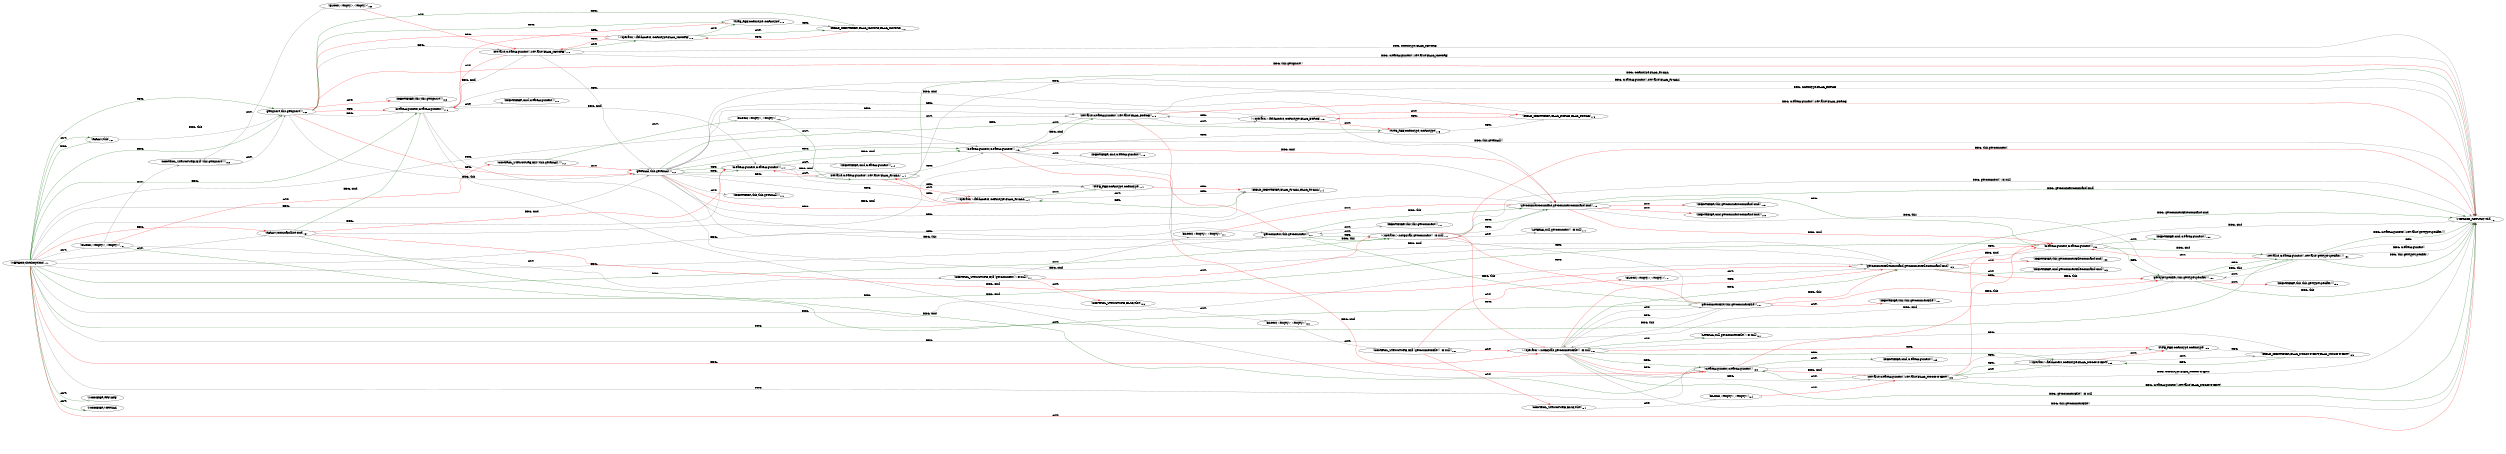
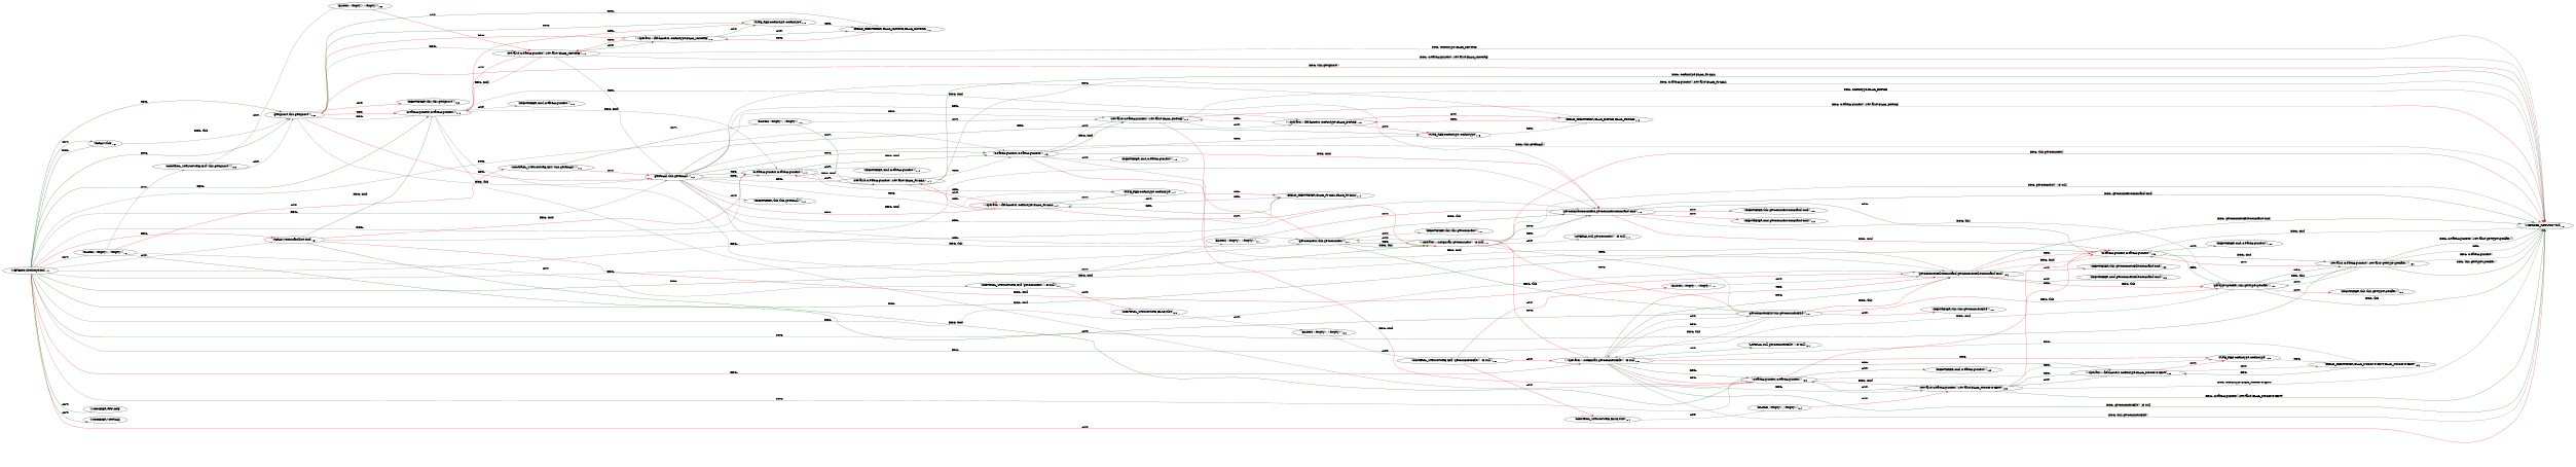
  digraph {
    rankdir=LR
    edge [arrowhead=normal color=gray40]
    n1 [label=<(METHOD,checkOptions)<SUB>147</SUB>>]
    n2 [label=<(PARAM,this)<SUB>167</SUB>>]
    n3 [label=<(PARAM,Commandline cmd)<SUB>167</SUB>>]
    n4 [label=<(BLOCK,&lt;empty&gt;,&lt;empty&gt;)<SUB>167</SUB>>]
    n5 [label=<(getIgnore,this.getIgnore())<SUB>168</SUB>>]
    n6 [label=<(createArgument,createArgument())<SUB>170</SUB>>]
    n7 [label=<(getRmAll,this.getRmAll())<SUB>172</SUB>>]
    n8 [label=<(createArgument,createArgument())<SUB>174</SUB>>]
    n9 [label=<(createArgument,createArgument())<SUB>175</SUB>>]
    n10 [label=<(&lt;operator&gt;.notEquals,getComment() != null)<SUB>177</SUB>>]
    n11 [label=<(getComment,this.getComment())<SUB>177</SUB>>]
    n12 [label=<(getCommentCommand,getCommentCommand(cmd))<SUB>179</SUB>>]
    n13 [label=<(&lt;operator&gt;.notEquals,getCommentFile() != null)<SUB>181</SUB>>]
    n14 [label=<(getCommentFile,this.getCommentFile())<SUB>181</SUB>>]
    n15 [label=<(getCommentFileCommand,getCommentFileCommand(cmd))<SUB>183</SUB>>]
    n16 [label=<(createArgument,createArgument())<SUB>185</SUB>>]
    n17 [label=<(createArgument,createArgument())<SUB>190</SUB>>]
    n18 [label=<(getTypeSpecifier,this.getTypeSpecifier())<SUB>190</SUB>>]
    n19 [label=<(MODIFIER,PRIVATE)>]
    n20 [label=<(MODIFIER,VIRTUAL)>]
    n21 [label=<(METHOD_RETURN,void)<SUB>167</SUB>>]
    n22 [label=<(CONTROL_STRUCTURE,IF,if (this.getIgnore()))<SUB>168</SUB>>]
    n23 [label=<(CONTROL_STRUCTURE,IF,if (this.getRmAll()))<SUB>172</SUB>>]
    n24 [label=<(CONTROL_STRUCTURE,IF,if (getComment() != null))<SUB>177</SUB>>]
    n25 [label=<(setValue,createArgument().setValue(getTypeSpecifier()))<SUB>190</SUB>>]
    n26 [label=<(IDENTIFIER,this,this.getIgnore())<SUB>168</SUB>>]
    n27 [label=<(setValue,createArgument().setValue(FLAG_IGNORE))<SUB>170</SUB>>]
    n28 [label=<(&lt;operator&gt;.fieldAccess,CCRmtype.FLAG_IGNORE)<SUB>170</SUB>>]
    n29 [label=<(TYPE_REF,CCRmtype,CCRmtype)<SUB>170</SUB>>]
    n30 [label=<(FIELD_IDENTIFIER,FLAG_IGNORE,FLAG_IGNORE)<SUB>170</SUB>>]
    n31 [label=<(IDENTIFIER,cmd,createArgument())<SUB>170</SUB>>]
    n32 [label=<(IDENTIFIER,this,this.getRmAll())<SUB>172</SUB>>]
    n33 [label=<(setValue,createArgument().setValue(FLAG_RMALL))<SUB>174</SUB>>]
    n34 [label=<(&lt;operator&gt;.fieldAccess,CCRmtype.FLAG_RMALL)<SUB>174</SUB>>]
    n35 [label=<(TYPE_REF,CCRmtype,CCRmtype)<SUB>174</SUB>>]
    n36 [label=<(FIELD_IDENTIFIER,FLAG_RMALL,FLAG_RMALL)<SUB>174</SUB>>]
    n37 [label=<(setValue,createArgument().setValue(FLAG_FORCE))<SUB>175</SUB>>]
    n38 [label=<(&lt;operator&gt;.fieldAccess,CCRmtype.FLAG_FORCE)<SUB>175</SUB>>]
    n39 [label=<(TYPE_REF,CCRmtype,CCRmtype)<SUB>175</SUB>>]
    n40 [label=<(FIELD_IDENTIFIER,FLAG_FORCE,FLAG_FORCE)<SUB>175</SUB>>]
    n41 [label=<(IDENTIFIER,cmd,createArgument())<SUB>174</SUB>>]
    n42 [label=<(IDENTIFIER,cmd,createArgument())<SUB>175</SUB>>]
    n43 [label=<(LITERAL,null,getComment() != null)<SUB>177</SUB>>]
    n44 [label=<(IDENTIFIER,this,this.getComment())<SUB>177</SUB>>]
    n45 [label=<(IDENTIFIER,this,getCommentCommand(cmd))<SUB>179</SUB>>]
    n46 [label=<(IDENTIFIER,cmd,getCommentCommand(cmd))<SUB>179</SUB>>]
    n47 [label=<(LITERAL,null,getCommentFile() != null)<SUB>181</SUB>>]
    n48 [label=<(setValue,createArgument().setValue(FLAG_NOCOMMENT))<SUB>185</SUB>>]
    n49 [label=<(&lt;operator&gt;.fieldAccess,CCRmtype.FLAG_NOCOMMENT)<SUB>185</SUB>>]
    n50 [label=<(TYPE_REF,CCRmtype,CCRmtype)<SUB>185</SUB>>]
    n51 [label=<(FIELD_IDENTIFIER,FLAG_NOCOMMENT,FLAG_NOCOMMENT)<SUB>185</SUB>>]
    n52 [label=<(IDENTIFIER,this,this.getCommentFile())<SUB>181</SUB>>]
    n53 [label=<(IDENTIFIER,this,getCommentFileCommand(cmd))<SUB>183</SUB>>]
    n54 [label=<(IDENTIFIER,cmd,getCommentFileCommand(cmd))<SUB>183</SUB>>]
    n55 [label=<(IDENTIFIER,cmd,createArgument())<SUB>185</SUB>>]
    n56 [label=<(IDENTIFIER,cmd,createArgument())<SUB>190</SUB>>]
    n57 [label=<(IDENTIFIER,this,this.getTypeSpecifier())<SUB>190</SUB>>]
    n58 [label=<(BLOCK,&lt;empty&gt;,&lt;empty&gt;)<SUB>168</SUB>>]
    n59 [label=<(BLOCK,&lt;empty&gt;,&lt;empty&gt;)<SUB>172</SUB>>]
    n60 [label=<(BLOCK,&lt;empty&gt;,&lt;empty&gt;)<SUB>177</SUB>>]
    n61 [label=<(CONTROL_STRUCTURE,ELSE,else)<SUB>180</SUB>>]
    n62 [label=<(BLOCK,&lt;empty&gt;,&lt;empty&gt;)<SUB>180</SUB>>]
    n63 [label=<(CONTROL_STRUCTURE,IF,if (getCommentFile() != null))<SUB>181</SUB>>]
    n64 [label=<(BLOCK,&lt;empty&gt;,&lt;empty&gt;)<SUB>181</SUB>>]
    n65 [label=<(CONTROL_STRUCTURE,ELSE,else)<SUB>184</SUB>>]
    n66 [label=<(BLOCK,&lt;empty&gt;,&lt;empty&gt;)<SUB>184</SUB>>]
    n1 -> n2 [color=darkgreen label="AST: "]
    n1 -> n2 [arrowhead=odot color=darkgreen label="DDG: "]
    n1 -> n3 [arrowhead=odot label="AST: "]
    n1 -> n3 [arrowhead=vee color=red label="DDG: "]
    n1 -> n4 [arrowhead=odot label="AST: "]
    n1 -> n5 [color=darkgreen label="CFG: "]
    n1 -> n5 [color=darkgreen label="DDG: "]
    n1 -> n6 [color=darkgreen label="DDG: "]
    n1 -> n7 [label="DDG: "]
    n1 -> n8 [arrowhead=vee label="DDG: "]
    n1 -> n9 [label="DDG: "]
    n1 -> n10 [color=darkgreen label="DDG: "]
    n1 -> n11 [arrowhead=odot label="DDG: "]
    n1 -> n12 [arrowhead=vee label="DDG: "]
    n1 -> n13 [arrowhead=vee color=red label="DDG: "]
    n1 -> n14 [arrowhead=odot color=darkgreen label="DDG: "]
    n1 -> n15 [label="DDG: "]
    n1 -> n16 [arrowhead=odot label="DDG: "]
    n1 -> n17 [arrowhead=odot color=darkgreen label="DDG: "]
    n1 -> n18 [arrowhead=odot label="DDG: "]
    n1 -> n19 [arrowhead=odot color=darkgreen label="AST: "]
    n1 -> n20 [color=darkgreen label="AST: "]
    n1 -> n21 [arrowhead=vee color=red label="AST: "]
    n2 -> n5 [arrowhead=vee label="DDG: this"]
    n3 -> n6 [arrowhead=odot color=darkgreen label="DDG: cmd"]
    n3 -> n8 [color=red label="DDG: cmd"]
    n3 -> n12 [arrowhead=vee label="DDG: cmd"]
    n3 -> n15 [color=red label="DDG: cmd"]
    n3 -> n16 [arrowhead=odot color=darkgreen label="DDG: cmd"]
    n4 -> n22 [arrowhead=vee label="AST: "]
    n4 -> n23 [arrowhead=vee color=red label="AST: "]
    n4 -> n24 [label="AST: "]
    n4 -> n25 [arrowhead=odot color=darkgreen label="AST: "]
    n5 -> n6 [color=red label="CFG: "]
    n5 -> n6 [arrowhead=odot label="CDG: "]
    n5 -> n7 [color=red label="CFG: "]
    n5 -> n7 [arrowhead=vee label="DDG: this"]
    n5 -> n21 [arrowhead=vee color=red label="DDG: this.getIgnore()"]
    n5 -> n26 [color=red label="AST: "]
    n5 -> n27 [arrowhead=vee label="CDG: "]
    n5 -> n28 [arrowhead=odot color=red label="CDG: "]
    n5 -> n29 [arrowhead=vee color=darkgreen label="CDG: "]
    n5 -> n30 [arrowhead=odot color=darkgreen label="CDG: "]
    n6 -> n8 [label="DDG: cmd"]
    n6 -> n12 [label="DDG: cmd"]
    n6 -> n15 [label="DDG: cmd"]
    n6 -> n16 [arrowhead=vee label="DDG: cmd"]
    n6 -> n27 [arrowhead=odot label="DDG: cmd"]
    n6 -> n29 [arrowhead=odot color=red label="CFG: "]
    n6 -> n31 [label="AST: "]
    n7 -> n8 [arrowhead=odot color=darkgreen label="CFG: "]
    n7 -> n8 [arrowhead=vee color=darkgreen label="CDG: "]
    n7 -> n9 [color=darkgreen label="CDG: "]
    n7 -> n11 [arrowhead=vee label="CFG: "]
    n7 -> n11 [arrowhead=vee label="DDG: this"]
    n7 -> n21 [label="DDG: this.getRmAll()"]
    n7 -> n32 [arrowhead=vee label="AST: "]
    n7 -> n33 [arrowhead=odot label="CDG: "]
    n7 -> n34 [arrowhead=odot color=red label="CDG: "]
    n7 -> n35 [arrowhead=vee label="CDG: "]
    n7 -> n36 [label="CDG: "]
    n7 -> n37 [arrowhead=vee label="CDG: "]
    n7 -> n38 [label="CDG: "]
    n7 -> n39 [arrowhead=vee color=darkgreen label="CDG: "]
    n7 -> n40 [arrowhead=odot label="CDG: "]
    n8 -> n9 [arrowhead=vee color=darkgreen label="DDG: cmd"]
    n8 -> n33 [arrowhead=odot label="DDG: cmd"]
    n8 -> n35 [label="CFG: "]
    n8 -> n41 [arrowhead=odot label="AST: "]
    n9 -> n12 [color=red label="DDG: cmd"]
    n9 -> n15 [arrowhead=odot label="DDG: cmd"]
    n9 -> n16 [arrowhead=odot color=red label="DDG: cmd"]
    n9 -> n37 [color=darkgreen label="DDG: cmd"]
    n9 -> n39 [label="CFG: "]
    n9 -> n42 [arrowhead=odot label="AST: "]
    n10 -> n11 [arrowhead=vee label="AST: "]
    n10 -> n12 [arrowhead=vee label="CFG: "]
    n10 -> n12 [color=darkgreen label="CDG: "]
    n10 -> n13 [arrowhead=odot color=red label="CDG: "]
    n10 -> n14 [arrowhead=odot label="CFG: "]
    n10 -> n14 [arrowhead=odot color=red label="CDG: "]
    n10 -> n21 [color=red label="DDG: this.getComment()"]
    n10 -> n21 [label="DDG: getComment() != null"]
    n10 -> n43 [label="AST: "]
    n11 -> n10 [arrowhead=odot color=darkgreen label="CFG: "]
    n11 -> n10 [arrowhead=vee color=darkgreen label="DDG: this"]
    n11 -> n12 [color=darkgreen label="DDG: this"]
    n11 -> n14 [arrowhead=odot color=darkgreen label="DDG: this"]
    n11 -> n44 [arrowhead=vee label="AST: "]
    n12 -> n17 [arrowhead=odot color=darkgreen label="CFG: "]
    n12 -> n17 [arrowhead=vee color=red label="DDG: cmd"]
    n12 -> n18 [arrowhead=odot label="DDG: this"]
    n12 -> n21 [color=darkgreen label="DDG: getCommentCommand(cmd)"]
    n12 -> n45 [arrowhead=vee color=red label="AST: "]
    n12 -> n46 [color=red label="AST: "]
    n13 -> n14 [label="AST: "]
    n13 -> n15 [arrowhead=vee color=red label="CFG: "]
    n13 -> n15 [color=darkgreen label="CDG: "]
    n13 -> n16 [color=red label="CFG: "]
    n13 -> n16 [arrowhead=vee color=darkgreen label="CDG: "]
    n13 -> n21 [label="DDG: this.getCommentFile()"]
    n13 -> n21 [arrowhead=vee color=darkgreen label="DDG: getCommentFile() != null"]
    n13 -> n47 [color=darkgreen label="AST: "]
    n13 -> n48 [label="CDG: "]
    n13 -> n49 [arrowhead=vee color=darkgreen label="CDG: "]
    n13 -> n50 [arrowhead=vee color=red label="CDG: "]
    n13 -> n51 [arrowhead=odot label="CDG: "]
    n14 -> n13 [label="CFG: "]
    n14 -> n13 [label="DDG: this"]
    n14 -> n15 [arrowhead=odot color=red label="DDG: this"]
    n14 -> n18 [arrowhead=vee color=red label="DDG: this"]
    n14 -> n52 [arrowhead=vee color=red label="AST: "]
    n15 -> n17 [color=red label="CFG: "]
    n15 -> n17 [arrowhead=odot label="DDG: cmd"]
    n15 -> n18 [color=red label="DDG: this"]
    n15 -> n21 [color=darkgreen label="DDG: getCommentFileCommand(cmd)"]
    n15 -> n53 [arrowhead=vee color=red label="AST: "]
    n15 -> n54 [arrowhead=odot color=darkgreen label="AST: "]
    n16 -> n17 [arrowhead=vee color=red label="DDG: cmd"]
    n16 -> n48 [arrowhead=odot color=red label="DDG: cmd"]
    n16 -> n50 [label="CFG: "]
    n16 -> n55 [arrowhead=vee color=darkgreen label="AST: "]
    n17 -> n18 [arrowhead=vee color=darkgreen label="CFG: "]
    n17 -> n21 [arrowhead=odot label="DDG: cmd"]
    n17 -> n25 [arrowhead=vee color=darkgreen label="DDG: cmd"]
    n17 -> n56 [color=darkgreen label="AST: "]
    n18 -> n21 [color=darkgreen label="DDG: this"]
    n18 -> n25 [color=darkgreen label="CFG: "]
    n18 -> n25 [arrowhead=odot color=darkgreen label="DDG: this"]
    n18 -> n57 [color=red label="AST: "]
    n22 -> n5 [label="AST: "]
    n22 -> n58 [arrowhead=odot label="AST: "]
    n23 -> n7 [arrowhead=vee color=red label="AST: "]
    n23 -> n59 [arrowhead=odot color=darkgreen label="AST: "]
-   n24 -> n10 [arrowhead=vee color=red label="AST: "]
+   n34 -> n10 [arrowhead=vee color=red label="AST: "]
    n24 -> n60 [label="AST: "]
    n24 -> n61 [color=red label="AST: "]
    n25 -> n17 [color=red label="AST: "]
    n25 -> n18 [arrowhead=vee label="AST: "]
    n25 -> n21 [arrowhead=odot label="CFG: "]
    n25 -> n21 [label="DDG: createArgument()"]
    n25 -> n21 [arrowhead=vee color=darkgreen label="DDG: this.getTypeSpecifier()"]
    n25 -> n21 [arrowhead=odot color=darkgreen label="DDG: createArgument().setValue(getTypeSpecifier())"]
    n27 -> n6 [arrowhead=vee color=red label="AST: "]
    n27 -> n7 [arrowhead=odot label="CFG: "]
    n27 -> n21 [label="DDG: CCRmtype.FLAG_IGNORE"]
    n27 -> n21 [arrowhead=odot label="DDG: createArgument().setValue(FLAG_IGNORE)"]
    n27 -> n28 [color=darkgreen label="AST: "]
    n28 -> n27 [color=red label="CFG: "]
    n28 -> n29 [arrowhead=vee color=darkgreen label="AST: "]
    n28 -> n30 [color=darkgreen label="AST: "]
    n29 -> n30 [arrowhead=vee label="CFG: "]
    n30 -> n28 [arrowhead=vee color=red label="CFG: "]
    n33 -> n8 [arrowhead=vee color=red label="AST: "]
    n33 -> n9 [label="CFG: "]
    n33 -> n21 [arrowhead=odot color=darkgreen label="DDG: CCRmtype.FLAG_RMALL"]
    n33 -> n21 [arrowhead=vee label="DDG: createArgument().setValue(FLAG_RMALL)"]
    n33 -> n34 [arrowhead=vee color=red label="AST: "]
    n34 -> n33 [color=red label="CFG: "]
    n34 -> n35 [arrowhead=odot color=darkgreen label="AST: "]
    n34 -> n36 [arrowhead=vee label="AST: "]
    n35 -> n36 [color=red label="CFG: "]
    n36 -> n34 [color=darkgreen label="CFG: "]
    n37 -> n9 [arrowhead=odot label="AST: "]
    n37 -> n11 [arrowhead=odot color=red label="CFG: "]
    n37 -> n21 [arrowhead=vee label="DDG: CCRmtype.FLAG_FORCE"]
    n37 -> n21 [color=red label="DDG: createArgument().setValue(FLAG_FORCE)"]
    n37 -> n38 [label="AST: "]
    n38 -> n37 [arrowhead=vee label="CFG: "]
    n38 -> n39 [arrowhead=vee color=red label="AST: "]
    n38 -> n40 [arrowhead=vee color=red label="AST: "]
    n39 -> n40 [arrowhead=odot label="CFG: "]
    n40 -> n38 [color=red label="CFG: "]
    n48 -> n16 [color=darkgreen label="AST: "]
    n48 -> n17 [color=red label="CFG: "]
    n48 -> n21 [label="DDG: CCRmtype.FLAG_NOCOMMENT"]
    n48 -> n21 [color=darkgreen label="DDG: createArgument().setValue(FLAG_NOCOMMENT)"]
    n48 -> n49 [arrowhead=odot color=darkgreen label="AST: "]
    n49 -> n48 [arrowhead=odot color=darkgreen label="CFG: "]
    n49 -> n50 [color=red label="AST: "]
    n49 -> n51 [arrowhead=vee label="AST: "]
    n50 -> n51 [arrowhead=odot label="CFG: "]
    n51 -> n49 [color=darkgreen label="CFG: "]
    n58 -> n27 [arrowhead=vee color=red label="AST: "]
    n59 -> n33 [arrowhead=vee color=darkgreen label="AST: "]
    n59 -> n37 [arrowhead=vee label="AST: "]
    n60 -> n12 [arrowhead=odot color=red label="AST: "]
    n61 -> n62 [label="AST: "]
    n62 -> n63 [arrowhead=odot label="AST: "]
    n63 -> n13 [arrowhead=vee color=red label="AST: "]
    n63 -> n64 [color=red label="AST: "]
    n63 -> n65 [arrowhead=vee color=red label="AST: "]
    n64 -> n15 [label="AST: "]
    n65 -> n66 [arrowhead=odot label="AST: "]
    n66 -> n48 [arrowhead=vee color=red label="AST: "]
  }
